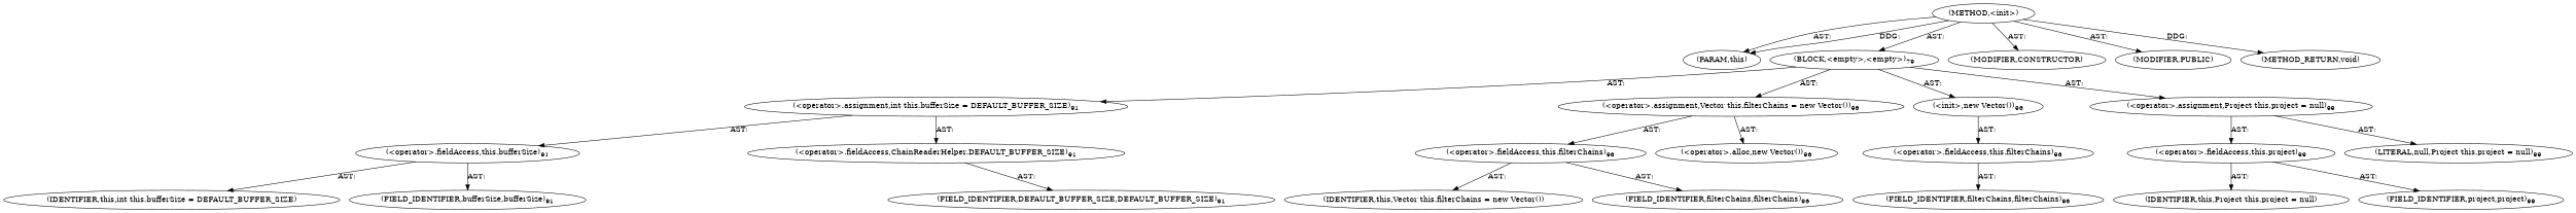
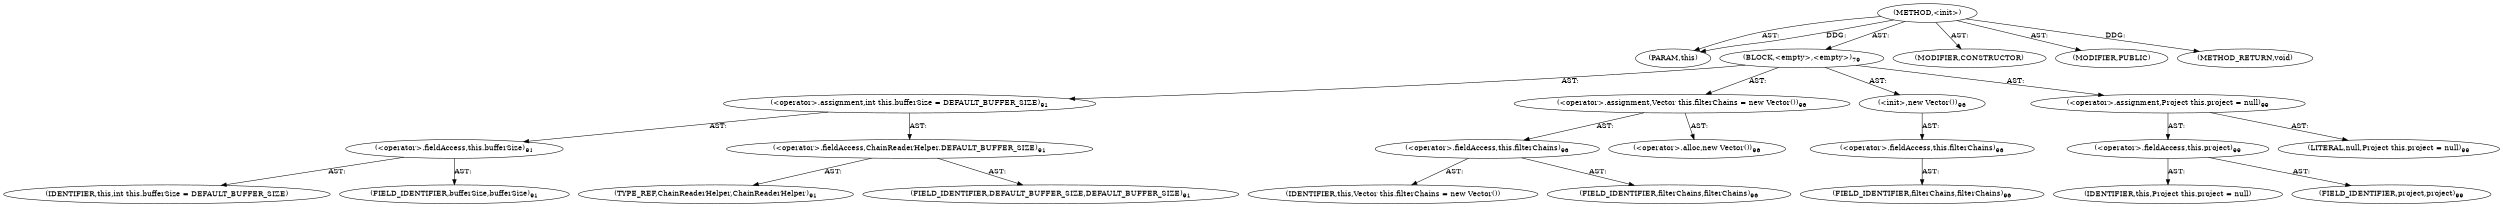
  digraph {
    n1 [label=<(METHOD,&lt;init&gt;)>]
    n2 [label=<(PARAM,this)>]
    n3 [label=<(BLOCK,&lt;empty&gt;,&lt;empty&gt;)<SUB>79</SUB>>]
    n4 [label=<(MODIFIER,CONSTRUCTOR)>]
    n5 [label=<(MODIFIER,PUBLIC)>]
    n6 [label=<(METHOD_RETURN,void)>]
    n7 [label=<(&lt;operator&gt;.assignment,int this.bufferSize = DEFAULT_BUFFER_SIZE)<SUB>91</SUB>>]
    n8 [label=<(&lt;operator&gt;.assignment,Vector this.filterChains = new Vector())<SUB>96</SUB>>]
    n9 [label=<(&lt;init&gt;,new Vector())<SUB>96</SUB>>]
    n10 [label=<(&lt;operator&gt;.assignment,Project this.project = null)<SUB>99</SUB>>]
    n11 [label=<(&lt;operator&gt;.fieldAccess,this.bufferSize)<SUB>91</SUB>>]
    n12 [label=<(&lt;operator&gt;.fieldAccess,ChainReaderHelper.DEFAULT_BUFFER_SIZE)<SUB>91</SUB>>]
    n13 [label=<(&lt;operator&gt;.fieldAccess,this.filterChains)<SUB>96</SUB>>]
    n14 [label=<(&lt;operator&gt;.alloc,new Vector())<SUB>96</SUB>>]
    n15 [label=<(&lt;operator&gt;.fieldAccess,this.filterChains)<SUB>96</SUB>>]
    n16 [label=<(&lt;operator&gt;.fieldAccess,this.project)<SUB>99</SUB>>]
    n17 [label=<(LITERAL,null,Project this.project = null)<SUB>99</SUB>>]
    n18 [label=<(IDENTIFIER,this,int this.bufferSize = DEFAULT_BUFFER_SIZE)>]
    n19 [label=<(FIELD_IDENTIFIER,bufferSize,bufferSize)<SUB>91</SUB>>]
+   n20 [label=<(TYPE_REF,ChainReaderHelper,ChainReaderHelper)<SUB>91</SUB>>]
    n21 [label=<(FIELD_IDENTIFIER,DEFAULT_BUFFER_SIZE,DEFAULT_BUFFER_SIZE)<SUB>91</SUB>>]
    n22 [label=<(IDENTIFIER,this,Vector this.filterChains = new Vector())>]
    n23 [label=<(FIELD_IDENTIFIER,filterChains,filterChains)<SUB>96</SUB>>]
    n24 [label=<(FIELD_IDENTIFIER,filterChains,filterChains)<SUB>96</SUB>>]
    n25 [label=<(IDENTIFIER,this,Project this.project = null)>]
    n26 [label=<(FIELD_IDENTIFIER,project,project)<SUB>99</SUB>>]
    n1 -> n2 [label="AST: "]
    n1 -> n2 [label="DDG: "]
    n1 -> n3 [label="AST: "]
    n1 -> n4 [label="AST: "]
    n1 -> n5 [label="AST: "]
    n1 -> n6 [label="DDG: "]
    n3 -> n7 [label="AST: "]
    n3 -> n8 [label="AST: "]
    n3 -> n9 [label="AST: "]
    n3 -> n10 [label="AST: "]
    n7 -> n11 [label="AST: "]
    n7 -> n12 [label="AST: "]
    n8 -> n13 [label="AST: "]
    n8 -> n14 [label="AST: "]
    n9 -> n15 [label="AST: "]
    n10 -> n16 [label="AST: "]
    n10 -> n17 [label="AST: "]
    n11 -> n18 [label="AST: "]
    n11 -> n19 [label="AST: "]
+   n12 -> n20 [label="AST: "]
    n12 -> n21 [label="AST: "]
    n13 -> n22 [label="AST: "]
    n13 -> n23 [label="AST: "]
    n15 -> n24 [label="AST: "]
    n16 -> n25 [label="AST: "]
    n16 -> n26 [label="AST: "]
  }
